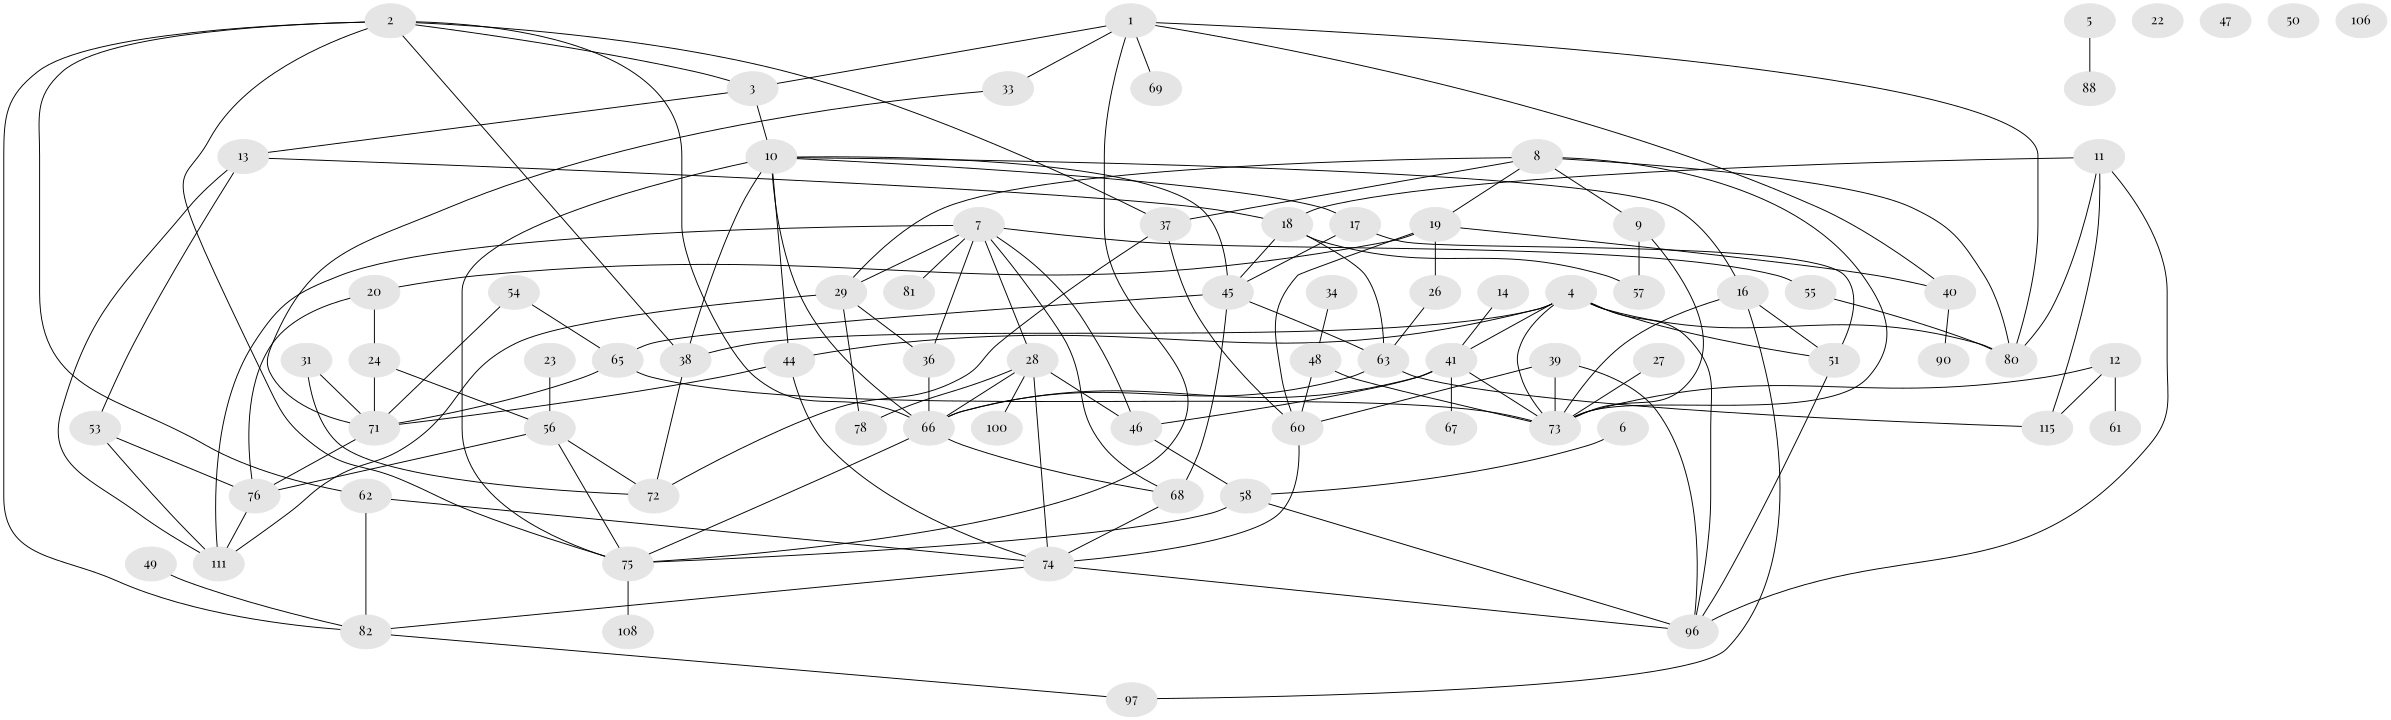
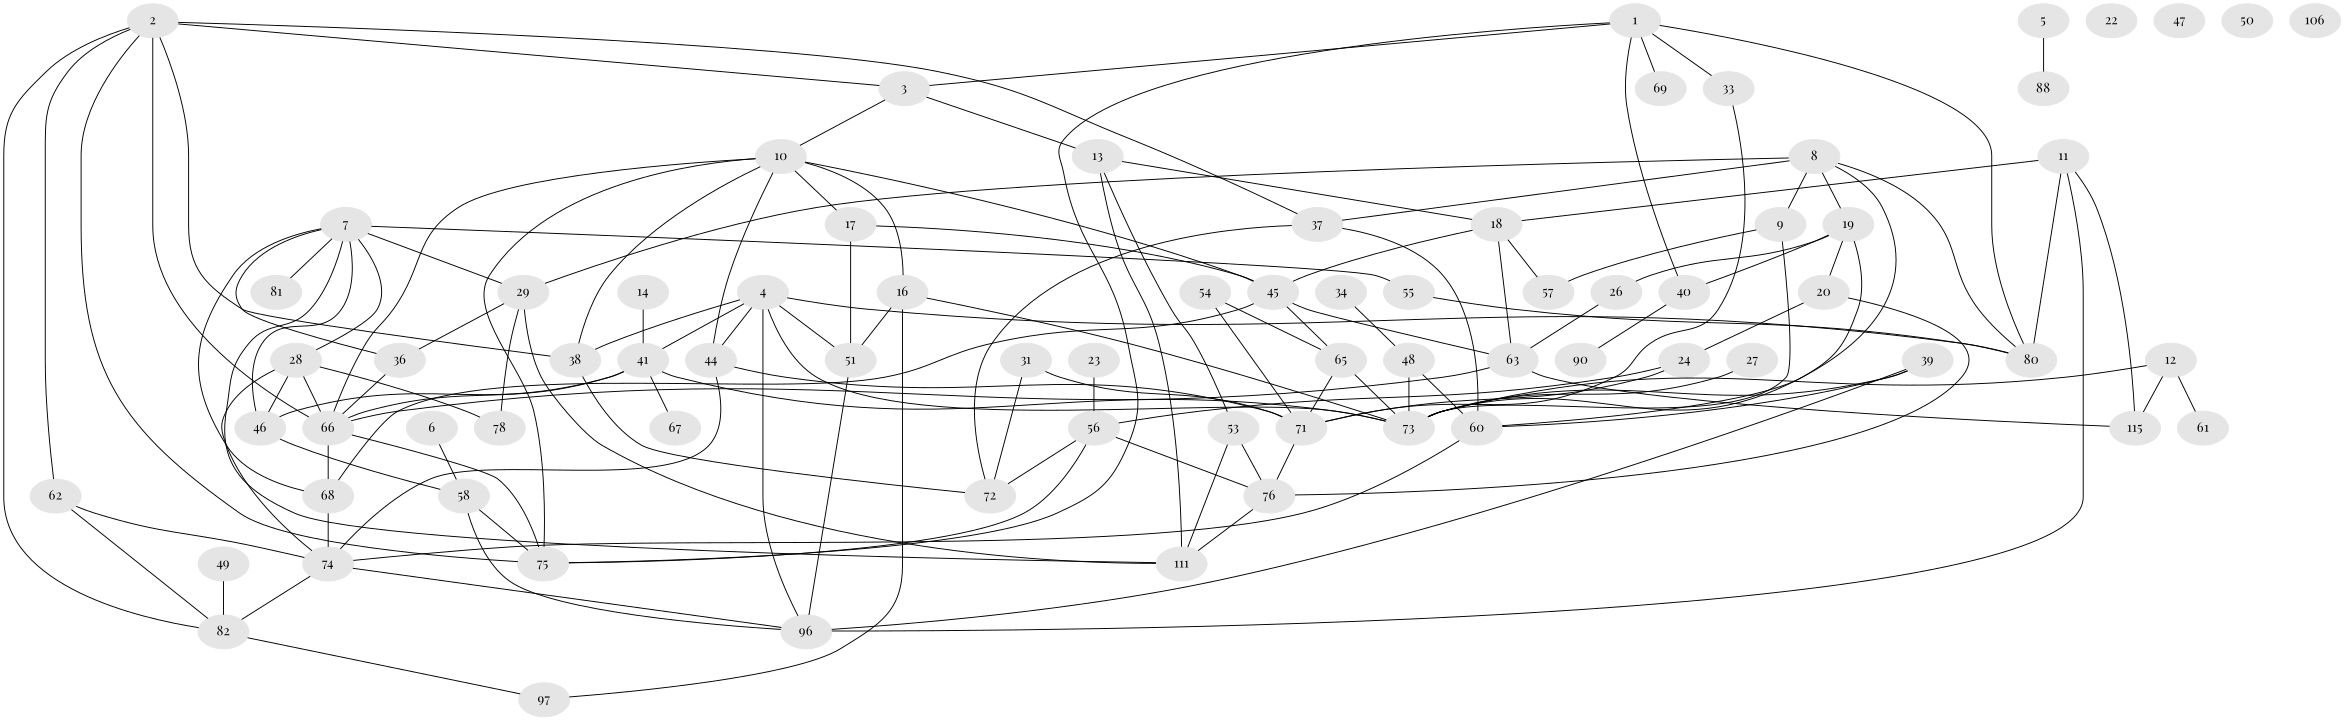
  graph {
    fontname="Playfair Display"
    node [color=gray90 fontname="Playfair Display" style=filled]
    edge [fontname="Playfair Display"]
    1 [super="+15"]
    3
    33
    40
    69
    75 [super="+116"]
    80 [super="+83"]
    10 [super="+102"]
    13 [super="+42"]
    71 [super="+105"]
    90
-   108
    2 [super="+35"]
    37 [super="+103"]
    38 [super="+59"]
    62
    66 [super="+101"]
    82 [super="+84"]
    60 [super="+104"]
    72 [super="+95"]
    74 [super="+98"]
    68 [super="+99"]
    97
    44
    16 [super="+91"]
    17 [super="+92"]
    45 [super="+52"]
    111
    18 [super="+43"]
    53 [super="+87"]
    4 [super="+110"]
    41 [super="+79"]
    51
    73 [super="+86"]
    96 [super="+109"]
    46
    67
    5
    88
    6 [super="+107"]
    58 [super="+112"]
    7 [super="+114"]
    28 [super="+93"]
    29 [super="+30"]
    36
    55
    81
    78
-   100
    8 [super="+25"]
    9
    19
    57
    20 [super="+21"]
    26
    24 [super="+64"]
    76
    63 [super="+70"]
    65 [super="+89"]
    11 [super="+94"]
    115
    12 [super="+113"]
    61
    14
    56 [super="+77"]
    22
    23
    27
    31
    34
    48
    39
    47
    49
    50
    54
    106
    1 -- 3
    1 -- 33
    1 -- 40
    1 -- 69
    1 -- 75
    1 -- 80
    3 -- 10
    3 -- 13
    33 -- 71
    40 -- 90
-   75 -- 108
    10 -- 75
    10 -- 38
    10 -- 66
    10 -- 44
    10 -- 16
    10 -- 17
    10 -- 45
    13 -- 111
    13 -- 18
    13 -- 53
    71 -- 76
    2 -- 3
    2 -- 75
    2 -- 37
    2 -- 38
    2 -- 62
    2 -- 66
    2 -- 82
    37 -- 60
    37 -- 72
    38 -- 72
    62 -- 82
    62 -- 74
    66 -- 75
    66 -- 68
    82 -- 97
    60 -- 74
    74 -- 82
    74 -- 96
    68 -- 74
    44 -- 71
    44 -- 74
    16 -- 97
    16 -- 51
    16 -- 73
    17 -- 45
    17 -- 51
    45 -- 68
    45 -- 63
    45 -- 65 [weight=2]
    18 -- 45
    18 -- 57
    18 -- 63
    53 -- 111
    53 -- 76
    4 -- 80
    4 -- 38
    4 -- 44
    4 -- 41
    4 -- 51
    4 -- 73
    4 -- 96
    41 -- 66
    41 -- 73
    41 -- 46
    41 -- 67
    51 -- 96
    46 -- 58
    5 -- 88
    6 -- 58
    58 -- 75
    58 -- 96
    7 -- 68
    7 -- 111
    7 -- 46
    7 -- 28
    7 -- 29
    7 -- 36
    7 -- 55
    7 -- 81
    28 -- 66
    28 -- 74
    28 -- 46
    28 -- 78
-   28 -- 100
    29 -- 111
    29 -- 36 [weight=2]
    29 -- 78
    36 -- 66
    55 -- 80
    8 -- 80
    8 -- 37
    8 -- 73
    8 -- 29
    8 -- 9
    8 -- 19
    9 -- 73
    9 -- 57
    19 -- 40
    19 -- 60
    19 -- 20
    19 -- 26
    20 -- 24
    20 -- 76
    26 -- 63
    24 -- 71
    24 -- 56
    76 -- 111
    63 -- 66
    63 -- 115
    65 -- 71
    65 -- 73
    11 -- 80
    11 -- 18
    11 -- 96
    11 -- 115
    12 -- 73
    12 -- 115
    12 -- 61
    14 -- 41
    56 -- 75
    56 -- 72
    56 -- 76
    23 -- 56
    27 -- 73
    31 -- 71
    31 -- 72
    34 -- 48
    48 -- 60
    48 -- 73
    39 -- 60
    39 -- 73
    39 -- 96
    49 -- 82
    54 -- 71
    54 -- 65
  }
